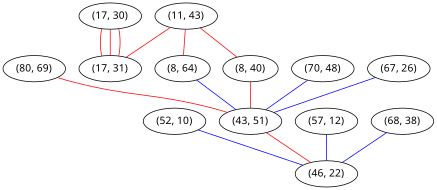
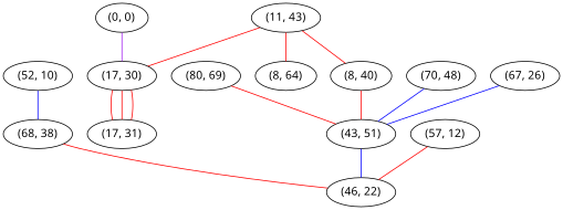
  graph {
    fontname="Noto Sans"
    node [fontname="Noto Sans"]
    edge [color=red fontname="Noto Sans" weight=3]
    n1 [label="(52, 10)"]
    "(46, 22)"
+   "(0, 0)"
    "(17, 30)"
    "(17, 31)"
    "(80, 69)"
    "(43, 51)"
    "(11, 43)"
    "(8, 64)"
    "(8, 40)"
    "(57, 12)"
    "(70, 48)"
    "(68, 38)"
    "(67, 26)"
-   n1 -- "(46, 22)" [color=blue]
+   n1 -- "(68, 38)" [color=blue]
+   "(0, 0)" -- "(17, 30)" [color=purple weight=4]
    "(17, 30)" -- "(17, 31)" [weight=1]
    "(17, 30)" -- "(17, 31)" [weight=1]
    "(17, 30)" -- "(17, 31)" [weight=1]
    "(80, 69)" -- "(43, 51)"
-   "(43, 51)" -- "(46, 22)" [weight=1]
-   "(11, 43)" -- "(17, 31)" [weight=1]
+   "(43, 51)" -- "(46, 22)" [color=blue weight=1]
+   "(11, 43)" -- "(17, 30)" [weight=1]
    "(11, 43)" -- "(8, 64)" [weight=1]
    "(11, 43)" -- "(8, 40)" [weight=1]
-   "(8, 64)" -- "(43, 51)" [color=blue]
    "(8, 40)" -- "(43, 51)"
-   "(57, 12)" -- "(46, 22)" [color=blue]
+   "(57, 12)" -- "(46, 22)"
    "(70, 48)" -- "(43, 51)" [color=blue]
-   "(68, 38)" -- "(46, 22)" [color=blue]
+   "(68, 38)" -- "(46, 22)"
    "(67, 26)" -- "(43, 51)" [color=blue]
  }
